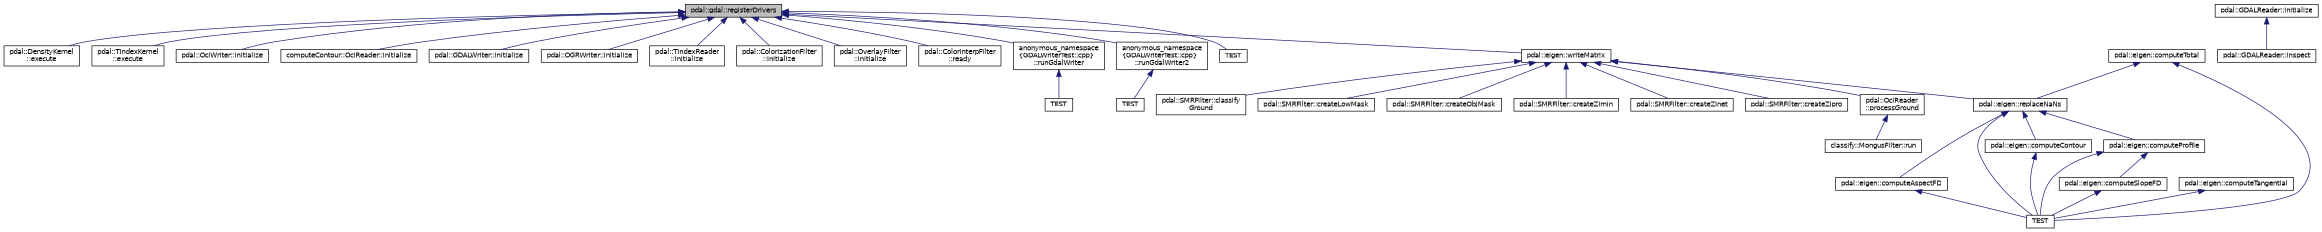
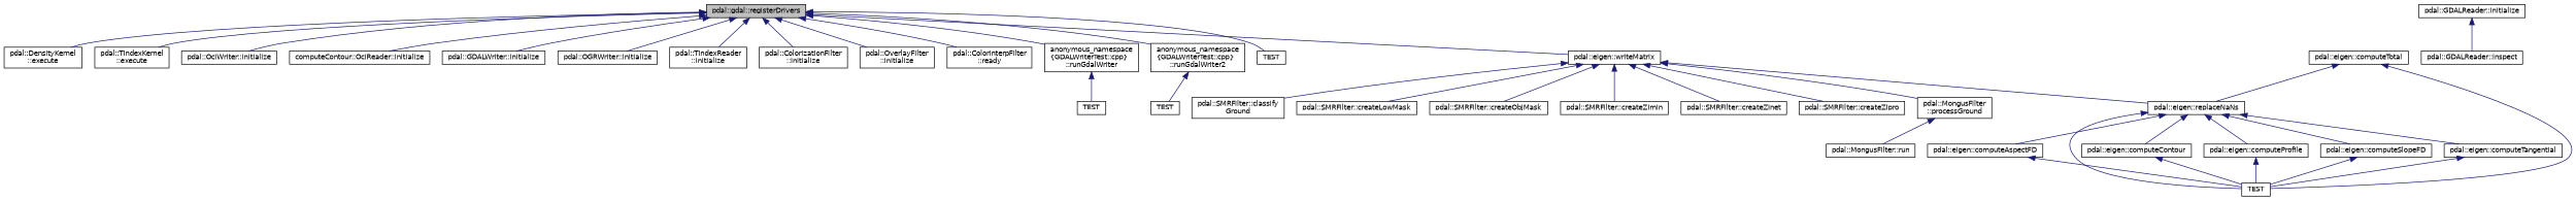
  digraph {
    rankdir=TB
    node [color=black fillcolor=white fontname=Helvetica fontsize=10 shape=record style=filled]
    edge [color=midnightblue dir=back fontname=Helvetica fontsize=10 labelfontname=Helvetica labelfontsize=10 style=solid]
    n1 [fillcolor=grey75 fontcolor=black height=0.2 label="pdal::gdal::registerDrivers" width=0.4]
    n2 [height=0.2 label="pdal::DensityKernel\l::execute" width=0.4]
    n3 [height=0.2 label="pdal::TIndexKernel\l::execute" width=0.4]
    n4 [height=0.2 label="pdal::OciWriter::initialize" width=0.4]
    n5 [height=0.2 label="computeContour::OciReader::initialize" width=0.4]
    n6 [height=0.2 label="pdal::GDALWriter::initialize" width=0.4]
    n7 [height=0.2 label="pdal::OGRWriter::initialize" width=0.4]
    n8 [height=0.2 label="pdal::TIndexReader\l::initialize" width=0.4]
    n9 [height=0.2 label="pdal::ColorizationFilter\l::initialize" width=0.4]
    n10 [height=0.2 label="pdal::OverlayFilter\l::initialize" width=0.4]
    n11 [height=0.2 label="pdal::ColorinterpFilter\l::ready" width=0.4]
    n12 [height=0.2 label="anonymous_namespace\l\{GDALWriterTest::cpp\}\l::runGdalWriter" width=0.4]
    n13 [height=0.2 label="anonymous_namespace\l\{GDALWriterTest::cpp\}\l::runGdalWriter2" width=0.4]
    n14 [height=0.2 label=TEST width=0.4]
    n15 [height=0.2 label="pdal::eigen::writeMatrix" width=0.4]
    n16 [height=0.2 label="pdal::GDALReader::initialize" width=0.4]
    n17 [height=0.2 label="pdal::GDALReader::inspect" width=0.4]
    n18 [height=0.2 label=TEST width=0.4]
    n19 [height=0.2 label=TEST width=0.4]
    n20 [height=0.2 label="pdal::SMRFilter::classify\lGround" width=0.4]
    n21 [height=0.2 label="pdal::SMRFilter::createLowMask" width=0.4]
    n22 [height=0.2 label="pdal::SMRFilter::createObjMask" width=0.4]
    n23 [height=0.2 label="pdal::SMRFilter::createZImin" width=0.4]
    n24 [height=0.2 label="pdal::SMRFilter::createZInet" width=0.4]
    n25 [height=0.2 label="pdal::SMRFilter::createZIpro" width=0.4]
-   n26 [height=0.2 label="pdal::OciReader\l::processGround" width=0.4]
+   n26 [height=0.2 label="pdal::MongusFilter\l::processGround" width=0.4]
    n27 [height=0.2 label="pdal::eigen::replaceNaNs" width=0.4]
-   n28 [height=0.2 label="classify::MongusFilter::run" width=0.4]
+   n28 [height=0.2 label="pdal::MongusFilter::run" width=0.4]
    n29 [height=0.2 label="pdal::eigen::computeAspectFD" width=0.4]
    n30 [height=0.2 label=TEST width=0.4]
    n31 [height=0.2 label="pdal::eigen::computeContour" width=0.4]
    n32 [height=0.2 label="pdal::eigen::computeProfile" width=0.4]
    n33 [height=0.2 label="pdal::eigen::computeSlopeFD" width=0.4]
    n34 [height=0.2 label="pdal::eigen::computeTangential" width=0.4]
    n35 [height=0.2 label="pdal::eigen::computeTotal" width=0.4]
    n1 -> n2
    n1 -> n3
    n1 -> n4
    n1 -> n5
    n1 -> n6
    n1 -> n7
    n1 -> n8
    n1 -> n9
    n1 -> n10
    n1 -> n11
    n1 -> n12
    n1 -> n13
    n1 -> n14
    n1 -> n15
    n12 -> n18
    n13 -> n19
    n15 -> n20
    n15 -> n21
    n15 -> n22
    n15 -> n23
    n15 -> n24
    n15 -> n25
    n15 -> n26
    n15 -> n27
    n16 -> n17
    n26 -> n28
    n27 -> n29
    n27 -> n30
    n27 -> n31
    n27 -> n32
-   n32 -> n33
+   n27 -> n33
+   n27 -> n34
    n29 -> n30
    n31 -> n30
    n32 -> n30
    n33 -> n30
    n34 -> n30
    n35 -> n27
    n35 -> n30
  }
